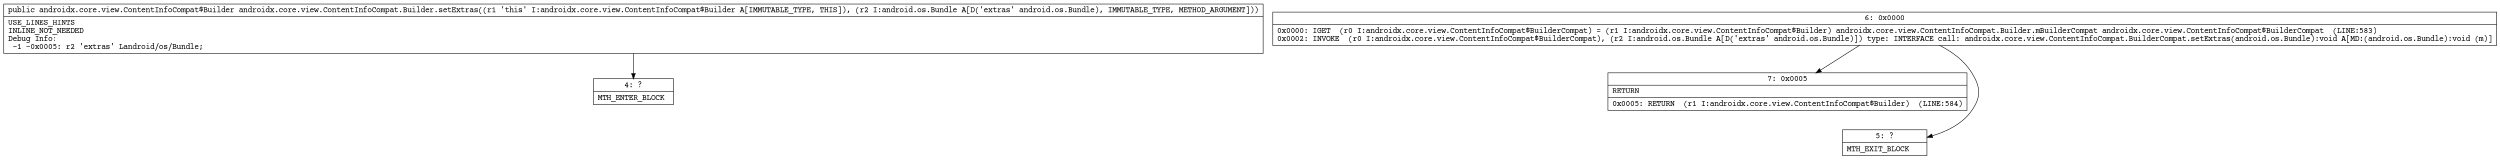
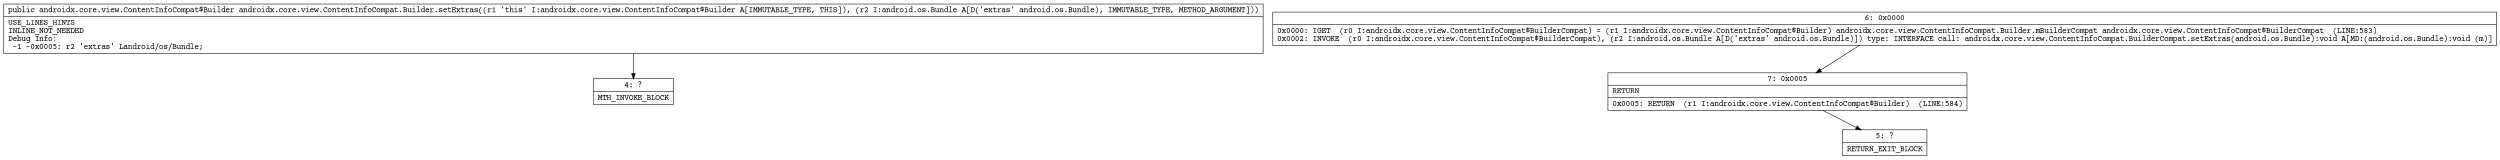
  digraph {
    fontname="Courier Prime"
    node [fontname="Courier Prime" shape=record]
    edge [fontname="Courier Prime"]
-   n1 [label="{4\:\ ?|MTH_ENTER_BLOCK\l}"]
+   n1 [label="{4\:\ ?|MTH_INVOKE_BLOCK\l}"]
    n2 [label="{6\:\ 0x0000|0x0000: IGET  (r0 I:androidx.core.view.ContentInfoCompat$BuilderCompat) = (r1 I:androidx.core.view.ContentInfoCompat$Builder) androidx.core.view.ContentInfoCompat.Builder.mBuilderCompat androidx.core.view.ContentInfoCompat$BuilderCompat  (LINE:583)\l0x0002: INVOKE  (r0 I:androidx.core.view.ContentInfoCompat$BuilderCompat), (r2 I:android.os.Bundle A[D('extras' android.os.Bundle)]) type: INTERFACE call: androidx.core.view.ContentInfoCompat.BuilderCompat.setExtras(android.os.Bundle):void A[MD:(android.os.Bundle):void (m)]\l}"]
    n3 [label="{7\:\ 0x0005|RETURN\l|0x0005: RETURN  (r1 I:androidx.core.view.ContentInfoCompat$Builder)  (LINE:584)\l}"]
-   n4 [label="{5\:\ ?|MTH_EXIT_BLOCK\l}"]
+   n4 [label="{5\:\ ?|RETURN_EXIT_BLOCK\l}"]
    n5 [label="{public androidx.core.view.ContentInfoCompat$Builder androidx.core.view.ContentInfoCompat.Builder.setExtras((r1 'this' I:androidx.core.view.ContentInfoCompat$Builder A[IMMUTABLE_TYPE, THIS]), (r2 I:android.os.Bundle A[D('extras' android.os.Bundle), IMMUTABLE_TYPE, METHOD_ARGUMENT]))  | USE_LINES_HINTS\lINLINE_NOT_NEEDED\lDebug Info:\l  \-1 \-0x0005: r2 'extras' Landroid\/os\/Bundle;\l}"]
    n2 -> n3
-   n2 -> n4
+   n3 -> n4
    n5 -> n1
  }
